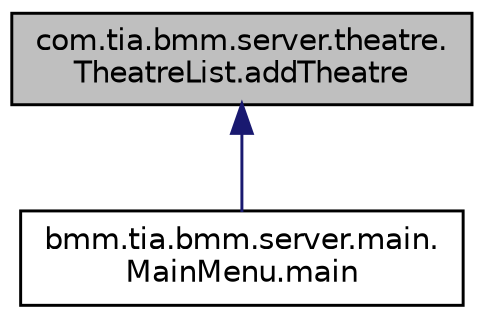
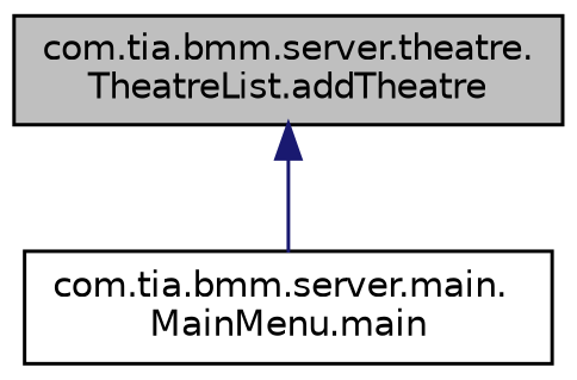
  digraph {
    rankdir=TB
    node [color=black fontname=Helvetica fontsize=10 shape=record style=filled]
    n1 [fillcolor=grey75 fontcolor=black height=0.2 label="com.tia.bmm.server.theatre.\lTheatreList.addTheatre" width=0.4]
-   n2 [fillcolor=white height=0.2 label="bmm.tia.bmm.server.main.\lMainMenu.main" width=0.4]
+   n2 [fillcolor=white height=0.2 label="com.tia.bmm.server.main.\lMainMenu.main" width=0.4]
    n1 -> n2 [color=midnightblue dir=back fontname=Helvetica fontsize=10 labelfontname=Helvetica labelfontsize=10 style=solid]
  }
